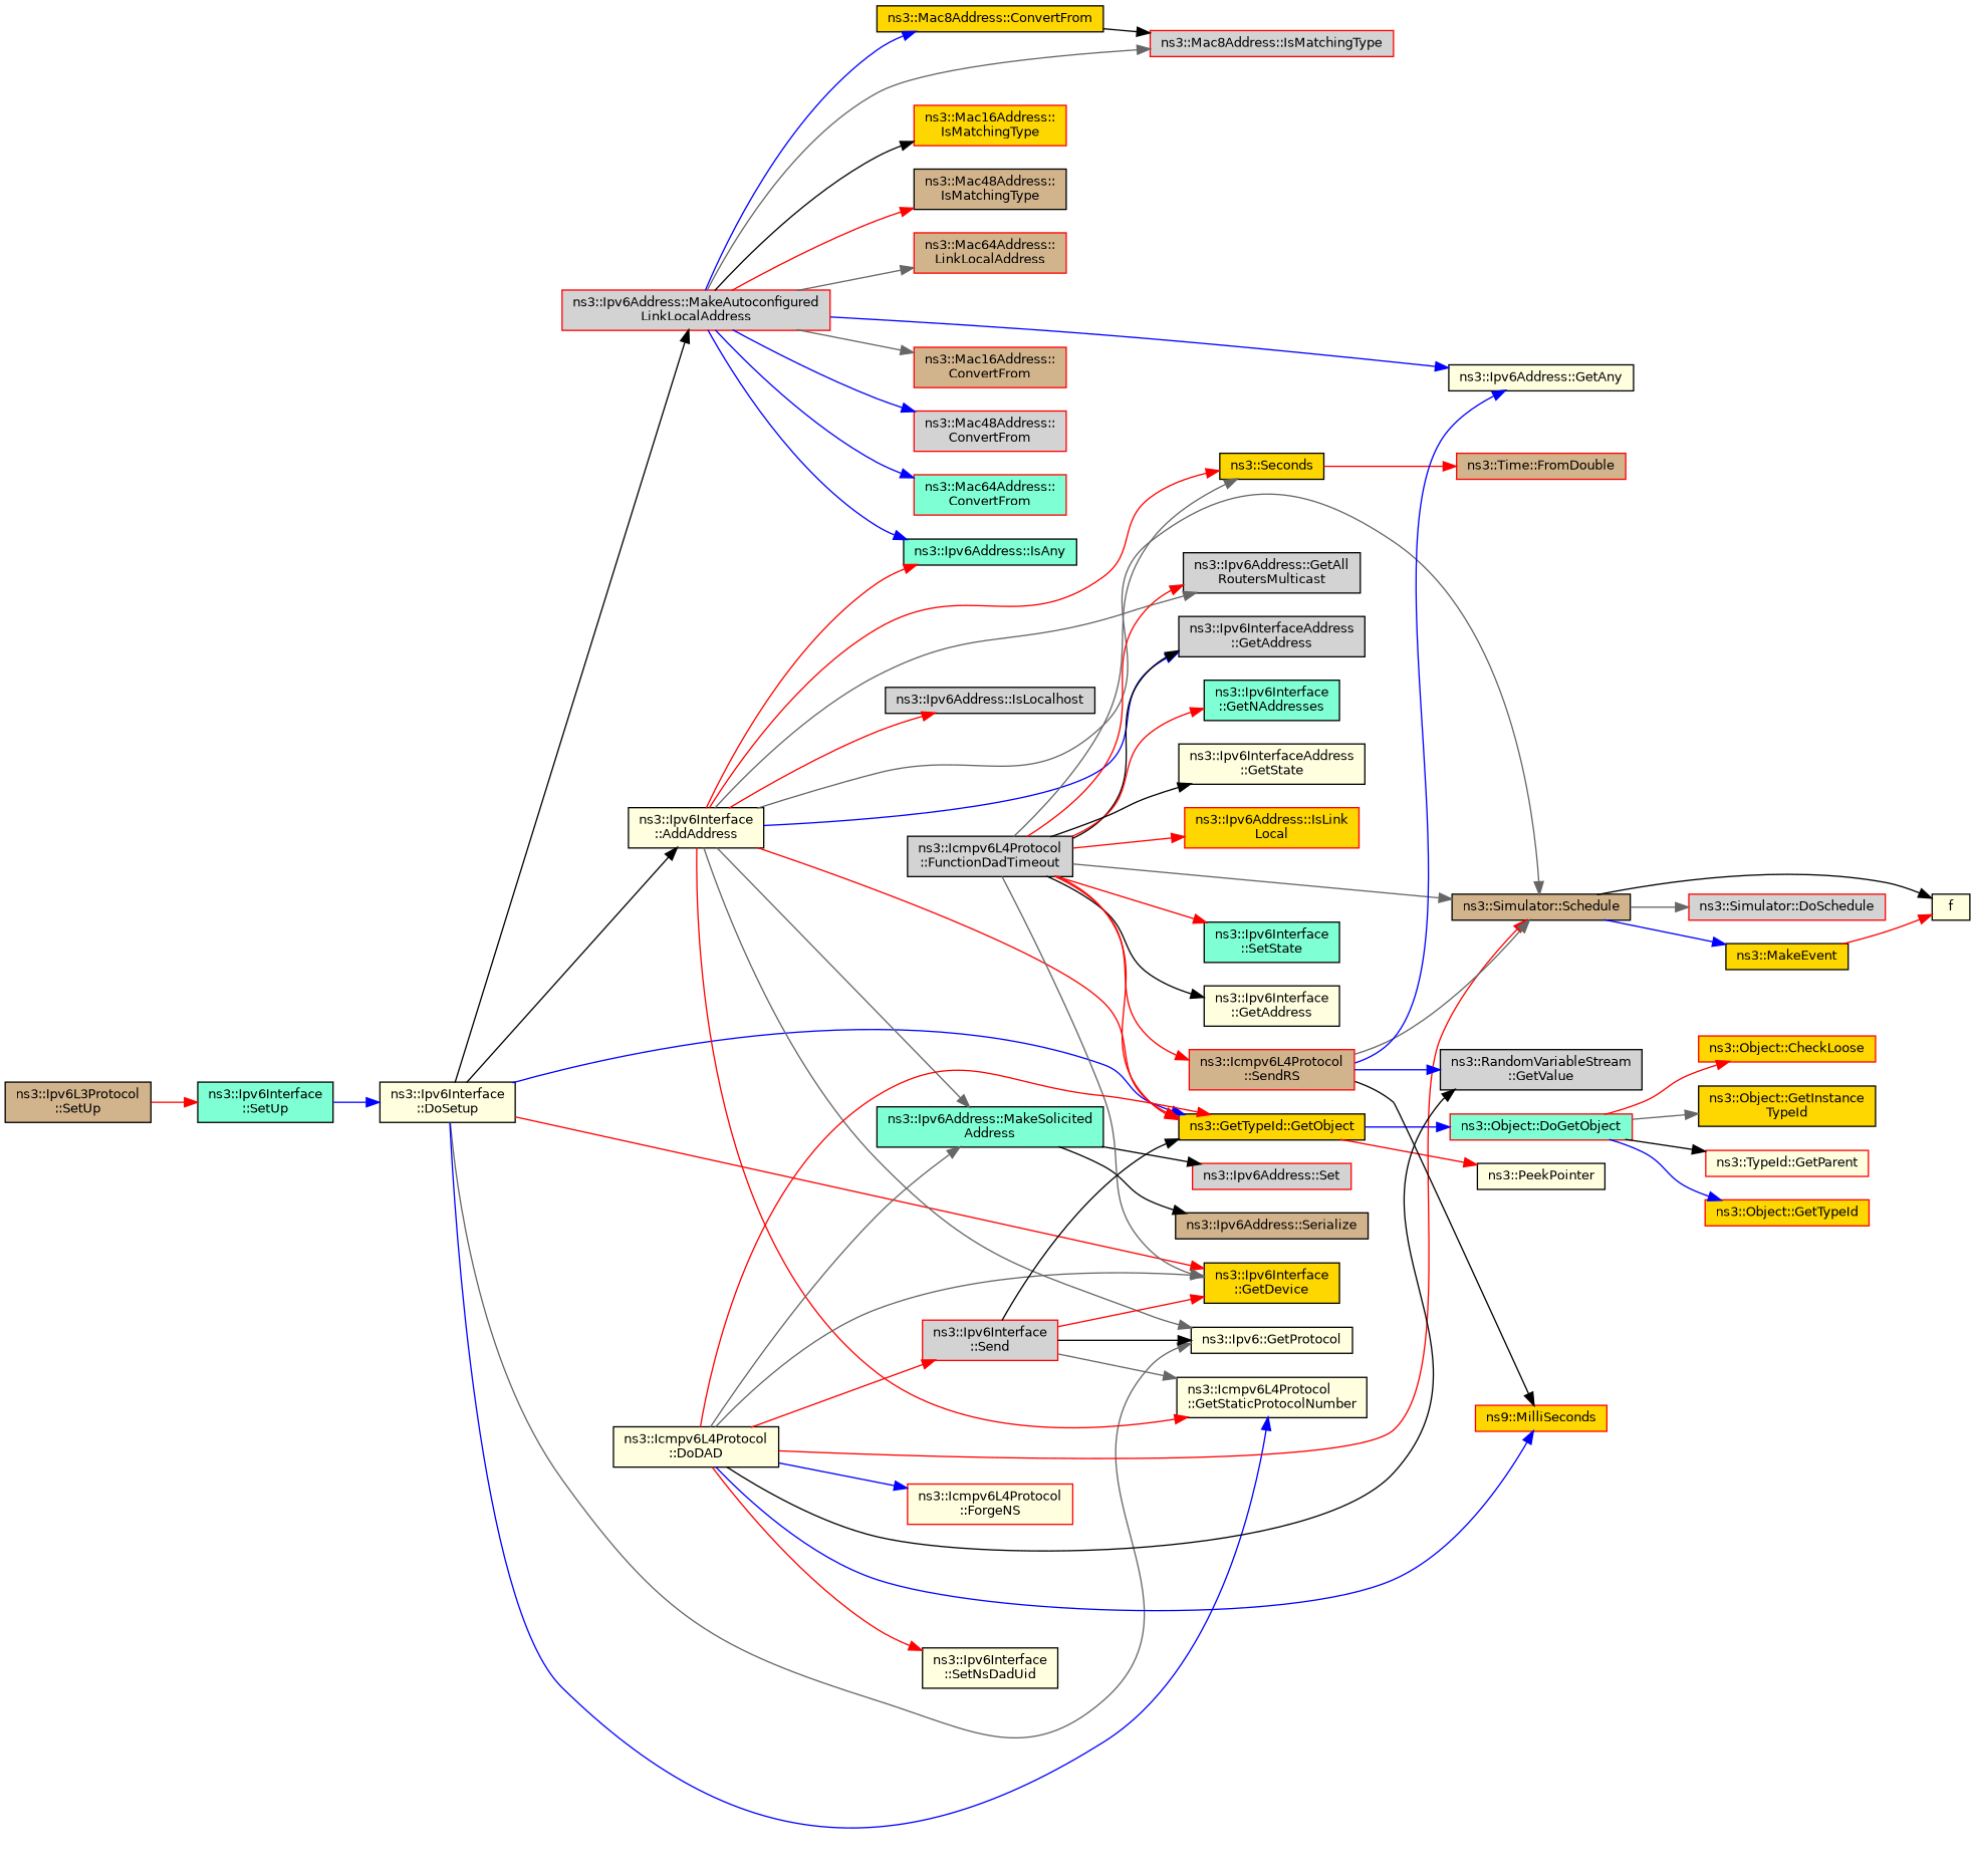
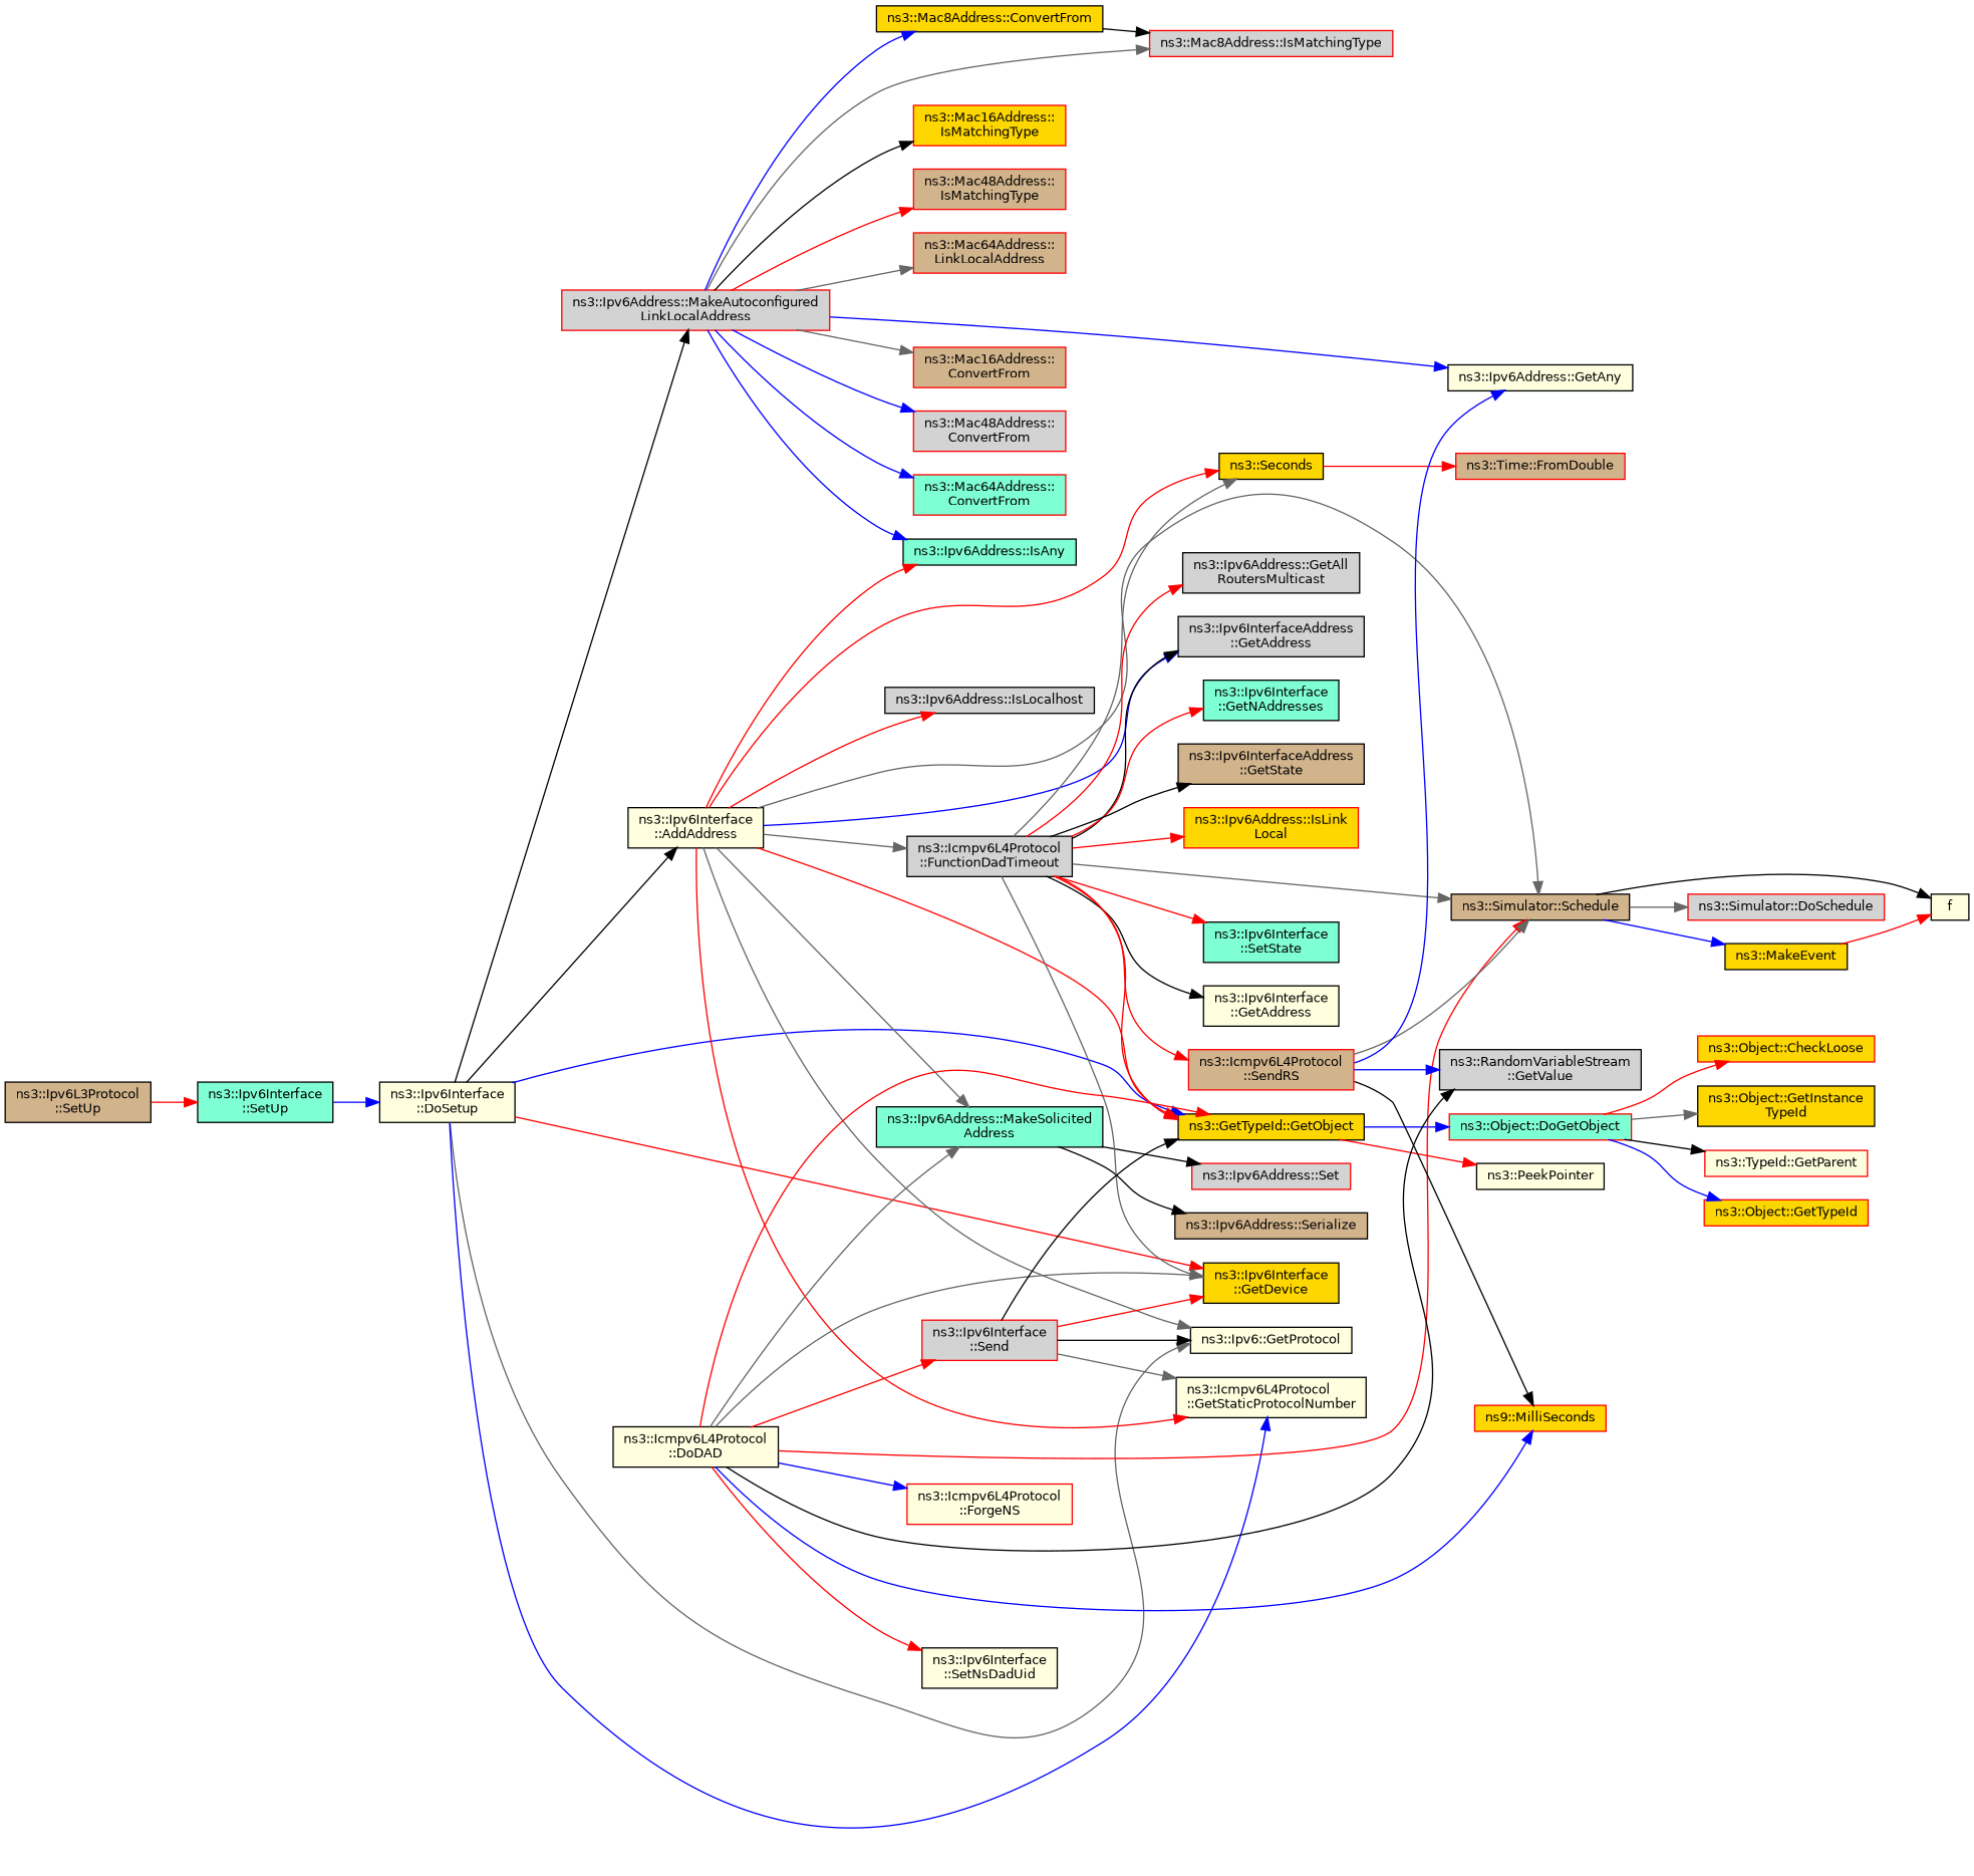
  digraph {
    rankdir=LR
    node [color=black fillcolor=lightyellow fontname=Helvetica fontsize=10 shape=record style=filled]
    edge [color=red fontname=Helvetica fontsize=10 labelfontname=Helvetica labelfontsize=10 style=solid]
    n1 [fillcolor=tan fontcolor=black height=0.2 label="ns3::Ipv6L3Protocol\l::SetUp" width=0.4]
    n2 [fillcolor=aquamarine height=0.2 label="ns3::Ipv6Interface\l::SetUp" width=0.4]
    n3 [height=0.2 label="ns3::Ipv6Interface\l::DoSetup" width=0.4]
    n4 [height=0.2 label="ns3::Ipv6Interface\l::AddAddress" width=0.4]
    n5 [fillcolor=gold height=0.2 label="ns3::Ipv6Interface\l::GetDevice" width=0.4]
    n6 [fillcolor=gold height=0.2 label="ns3::GetTypeId::GetObject" width=0.4]
    n7 [height=0.2 label="ns3::Ipv6::GetProtocol" width=0.4]
    n8 [height=0.2 label="ns3::Icmpv6L4Protocol\l::GetStaticProtocolNumber" width=0.4]
    n9 [color=red fillcolor=lightgrey height=0.2 label="ns3::Ipv6Address::MakeAutoconfigured\lLinkLocalAddress" width=0.4]
    n10 [fillcolor=aquamarine height=0.2 label="ns3::Ipv6Address::MakeSolicited\lAddress" width=0.4]
    n11 [fillcolor=tan height=0.2 label="ns3::Simulator::Schedule" width=0.4]
    n12 [fillcolor=lightgrey height=0.2 label="ns3::Icmpv6L4Protocol\l::FunctionDadTimeout" width=0.4]
    n13 [fillcolor=lightgrey height=0.2 label="ns3::Ipv6InterfaceAddress\l::GetAddress" width=0.4]
    n14 [fillcolor=gold height=0.2 label="ns3::Seconds" width=0.4]
    n15 [fillcolor=aquamarine height=0.2 label="ns3::Ipv6Address::IsAny" width=0.4]
    n16 [fillcolor=lightgrey height=0.2 label="ns3::Ipv6Address::IsLocalhost" width=0.4]
    n17 [color=red fillcolor=aquamarine height=0.2 label="ns3::Object::DoGetObject" width=0.4]
    n18 [height=0.2 label="ns3::PeekPointer" width=0.4]
    n19 [height=0.2 label="ns3::Ipv6Address::GetAny" width=0.4]
    n20 [color=red fillcolor=tan height=0.2 label="ns3::Mac16Address::\lConvertFrom" width=0.4]
    n21 [color=red fillcolor=lightgrey height=0.2 label="ns3::Mac48Address::\lConvertFrom" width=0.4]
    n22 [color=red fillcolor=aquamarine height=0.2 label="ns3::Mac64Address::\lConvertFrom" width=0.4]
    n23 [fillcolor=gold height=0.2 label="ns3::Mac8Address::ConvertFrom" width=0.4]
    n24 [color=red fillcolor=lightgrey height=0.2 label="ns3::Mac8Address::IsMatchingType" width=0.4]
    n25 [color=red fillcolor=gold height=0.2 label="ns3::Mac16Address::\lIsMatchingType" width=0.4]
-   n26 [fillcolor=tan height=0.2 label="ns3::Mac48Address::\lIsMatchingType" width=0.4]
+   n26 [color=red fillcolor=tan height=0.2 label="ns3::Mac48Address::\lIsMatchingType" width=0.4]
    n27 [color=red fillcolor=tan height=0.2 label="ns3::Mac64Address::\lLinkLocalAddress" width=0.4]
    n28 [height=0.2 label="ns3::Icmpv6L4Protocol\l::DoDAD" width=0.4]
    n29 [color=red height=0.2 label="ns3::Icmpv6L4Protocol\l::ForgeNS" width=0.4]
    n30 [fillcolor=lightgrey height=0.2 label="ns3::RandomVariableStream\l::GetValue" width=0.4]
    n31 [color=red fillcolor=gold height=0.2 label="ns9::MilliSeconds" width=0.4]
    n32 [color=red fillcolor=lightgrey height=0.2 label="ns3::Ipv6Interface\l::Send" width=0.4]
    n33 [height=0.2 label="ns3::Ipv6Interface\l::SetNsDadUid" width=0.4]
    n34 [fillcolor=tan height=0.2 label="ns3::Ipv6Address::Serialize" width=0.4]
    n35 [color=red fillcolor=lightgrey height=0.2 label="ns3::Ipv6Address::Set" width=0.4]
    n36 [color=red fillcolor=lightgrey height=0.2 label="ns3::Simulator::DoSchedule" width=0.4]
    n37 [height=0.2 label=f width=0.4]
    n38 [fillcolor=gold height=0.2 label="ns3::MakeEvent" width=0.4]
    n39 [height=0.2 label="ns3::Ipv6Interface\l::GetAddress" width=0.4]
    n40 [fillcolor=lightgrey height=0.2 label="ns3::Ipv6Address::GetAll\lRoutersMulticast" width=0.4]
    n41 [fillcolor=aquamarine height=0.2 label="ns3::Ipv6Interface\l::GetNAddresses" width=0.4]
-   n42 [height=0.2 label="ns3::Ipv6InterfaceAddress\l::GetState" width=0.4]
+   n42 [fillcolor=tan height=0.2 label="ns3::Ipv6InterfaceAddress\l::GetState" width=0.4]
    n43 [color=red fillcolor=gold height=0.2 label="ns3::Ipv6Address::IsLink\lLocal" width=0.4]
    n44 [color=red fillcolor=tan height=0.2 label="ns3::Icmpv6L4Protocol\l::SendRS" width=0.4]
    n45 [fillcolor=aquamarine height=0.2 label="ns3::Ipv6Interface\l::SetState" width=0.4]
    n46 [color=red fillcolor=tan height=0.2 label="ns3::Time::FromDouble" width=0.4]
    n47 [color=red fillcolor=gold height=0.2 label="ns3::Object::CheckLoose" width=0.4]
    n48 [fillcolor=gold height=0.2 label="ns3::Object::GetInstance\lTypeId" width=0.4]
    n49 [color=red height=0.2 label="ns3::TypeId::GetParent" width=0.4]
    n50 [color=red fillcolor=gold height=0.2 label="ns3::Object::GetTypeId" width=0.4]
    n1 -> n2
    n2 -> n3 [color=blue]
    n3 -> n4 [color=black]
    n3 -> n5
    n3 -> n6 [color=blue]
    n3 -> n7 [color=gray40]
    n3 -> n8 [color=blue]
    n3 -> n9 [color=black]
    n4 -> n6
    n4 -> n7 [color=gray40]
    n4 -> n8
    n4 -> n10 [color=gray40]
    n4 -> n11 [color=gray40]
-   n4 -> n40 [color=gray40]
+   n4 -> n12 [color=gray40]
    n4 -> n13 [color=blue]
    n4 -> n14
    n4 -> n15
    n4 -> n16
    n6 -> n17 [color=blue]
    n6 -> n18
    n9 -> n15 [color=blue]
    n9 -> n19 [color=blue]
    n9 -> n20 [color=gray40]
    n9 -> n21 [color=blue]
    n9 -> n22 [color=blue]
    n9 -> n23 [color=blue]
    n9 -> n24 [color=gray40]
    n9 -> n25 [color=black]
    n9 -> n26
    n9 -> n27 [color=gray40]
    n10 -> n34 [color=black]
    n10 -> n35 [color=black]
    n11 -> n36 [color=gray40]
    n11 -> n37 [color=black]
    n11 -> n38 [color=blue]
    n12 -> n5 [color=gray40]
    n12 -> n6
    n12 -> n11 [color=gray40]
    n12 -> n13 [color=black]
    n12 -> n14 [color=gray40]
    n12 -> n39 [color=black]
    n12 -> n40
    n12 -> n41
    n12 -> n42 [color=black]
    n12 -> n43
    n12 -> n44
    n12 -> n45
    n14 -> n46
    n17 -> n47
    n17 -> n48 [color=gray40]
    n17 -> n49 [color=black]
    n17 -> n50 [color=blue]
    n23 -> n24 [color=black]
    n28 -> n5 [color=gray40]
    n28 -> n6
    n28 -> n10 [color=gray40]
    n28 -> n11
    n28 -> n29 [color=blue]
    n28 -> n30 [color=black]
    n28 -> n31 [color=blue]
    n28 -> n32
    n28 -> n33
    n32 -> n5
    n32 -> n6 [color=black]
    n32 -> n7 [color=black]
    n32 -> n8 [color=gray40]
    n38 -> n37
    n44 -> n11 [color=gray40]
    n44 -> n19 [color=blue]
    n44 -> n30 [color=blue]
    n44 -> n31 [color=black]
  }
